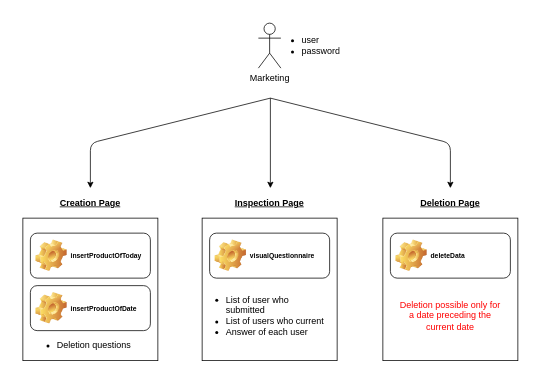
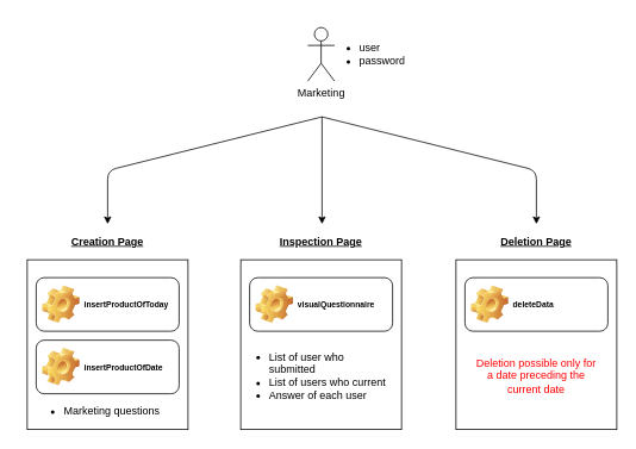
  <mxCell id="0" />
  <mxCell id="1" parent="0" />
  <mxCell id="2" value="Marketing" style="shape=umlActor;verticalLabelPosition=bottom;verticalAlign=top;html=1;outlineConnect=0;" vertex="1" parent="1"><mxGeometry x="344" y="30" width="30" height="60" as="geometry" /></mxCell>
  <mxCell id="3" value="" style="endArrow=classic;html=1;" edge="1" parent="1"><mxGeometry width="50" height="50" relative="1" as="geometry"><mxPoint x="360" y="130" as="sourcePoint" /><mxPoint x="120" y="250" as="targetPoint" /><Array as="points"><mxPoint x="120" y="190" /></Array></mxGeometry></mxCell>
  <mxCell id="4" value="" style="endArrow=classic;html=1;" edge="1" parent="1"><mxGeometry width="50" height="50" relative="1" as="geometry"><mxPoint x="360" y="130" as="sourcePoint" /><mxPoint x="600" y="250" as="targetPoint" /><Array as="points"><mxPoint x="600" y="190" /></Array></mxGeometry></mxCell>
  <mxCell id="5" value="" style="endArrow=classic;html=1;" edge="1" parent="1"><mxGeometry width="50" height="50" relative="1" as="geometry"><mxPoint x="360" y="130" as="sourcePoint" /><mxPoint x="360" y="250" as="targetPoint" /></mxGeometry></mxCell>
  <mxCell id="6" value="" style="rounded=0;whiteSpace=wrap;html=1;" vertex="1" parent="1"><mxGeometry x="30" y="290" width="180" height="190" as="geometry" /></mxCell>
  <mxCell id="7" value="" style="rounded=0;whiteSpace=wrap;html=1;" vertex="1" parent="1"><mxGeometry x="269" y="290" width="180" height="190" as="geometry" /></mxCell>
  <mxCell id="8" value="" style="rounded=0;whiteSpace=wrap;html=1;" vertex="1" parent="1"><mxGeometry x="510" y="290" width="180" height="190" as="geometry" /></mxCell>
  <mxCell id="9" value="&lt;b&gt;&lt;u&gt;Creation Page&lt;/u&gt;&lt;/b&gt;" style="text;html=1;strokeColor=none;fillColor=none;align=center;verticalAlign=middle;whiteSpace=wrap;rounded=0;" vertex="1" parent="1"><mxGeometry x="75" y="260" width="90" height="20" as="geometry" /></mxCell>
  <mxCell id="10" value="&lt;b&gt;&lt;u&gt;Inspection Page&lt;/u&gt;&lt;/b&gt;" style="text;html=1;strokeColor=none;fillColor=none;align=center;verticalAlign=middle;whiteSpace=wrap;rounded=0;" vertex="1" parent="1"><mxGeometry x="309" y="260" width="100" height="20" as="geometry" /></mxCell>
  <mxCell id="11" value="&lt;b&gt;&lt;u&gt;Deletion Page&lt;/u&gt;&lt;/b&gt;" style="text;html=1;strokeColor=none;fillColor=none;align=center;verticalAlign=middle;whiteSpace=wrap;rounded=0;" vertex="1" parent="1"><mxGeometry x="550" y="260" width="100" height="20" as="geometry" /></mxCell>
  <mxCell id="12" value="&lt;font style=&quot;font-size: 9px&quot;&gt;insertProductOfToday&lt;/font&gt;" style="label;whiteSpace=wrap;html=1;image=img/clipart/Gear_128x128.png" vertex="1" parent="1"><mxGeometry x="40" y="310" width="160" height="60" as="geometry" /></mxCell>
  <mxCell id="13" value="&lt;font style=&quot;font-size: 9px&quot;&gt;insertProductOfDate&lt;/font&gt;" style="label;whiteSpace=wrap;html=1;image=img/clipart/Gear_128x128.png" vertex="1" parent="1"><mxGeometry x="40" y="380" width="160" height="60" as="geometry" /></mxCell>
  <mxCell id="14" style="edgeStyle=orthogonalEdgeStyle;rounded=0;orthogonalLoop=1;jettySize=auto;html=1;exitX=0.5;exitY=1;exitDx=0;exitDy=0;" edge="1" parent="1" source="6" target="6"><mxGeometry relative="1" as="geometry" /></mxCell>
- <mxCell id="15" value="&lt;ul&gt;&lt;li&gt;Deletion questions&lt;/li&gt;&lt;/ul&gt;" style="text;html=1;strokeColor=none;fillColor=none;align=center;verticalAlign=middle;whiteSpace=wrap;rounded=0;" vertex="1" parent="1"><mxGeometry x="20" y="450" width="170" height="20" as="geometry" /></mxCell>
+ <mxCell id="15" value="&lt;ul&gt;&lt;li&gt;Marketing questions&lt;/li&gt;&lt;/ul&gt;" style="text;html=1;strokeColor=none;fillColor=none;align=center;verticalAlign=middle;whiteSpace=wrap;rounded=0;" vertex="1" parent="1"><mxGeometry x="20" y="450" width="170" height="20" as="geometry" /></mxCell>
  <mxCell id="16" value="&lt;font style=&quot;font-size: 9px&quot;&gt;visualQuestionnaire&lt;/font&gt;" style="label;whiteSpace=wrap;html=1;image=img/clipart/Gear_128x128.png" vertex="1" parent="1"><mxGeometry x="279" y="310" width="160" height="60" as="geometry" /></mxCell>
  <mxCell id="17" value="&lt;ul&gt;&lt;li&gt;List of user who submitted&lt;/li&gt;&lt;li&gt;List of users who current&lt;/li&gt;&lt;li&gt;Answer of each user&lt;/li&gt;&lt;/ul&gt;" style="text;html=1;strokeColor=none;fillColor=none;align=left;verticalAlign=middle;whiteSpace=wrap;rounded=0;" vertex="1" parent="1"><mxGeometry x="259" y="410" width="180" height="20" as="geometry" /></mxCell>
  <mxCell id="18" value="&lt;font style=&quot;font-size: 9px&quot;&gt;deleteData&lt;/font&gt;" style="label;whiteSpace=wrap;html=1;image=img/clipart/Gear_128x128.png" vertex="1" parent="1"><mxGeometry x="520" y="310" width="160" height="60" as="geometry" /></mxCell>
  <mxCell id="19" value="&lt;div&gt;&lt;span style=&quot;color: rgb(255 , 0 , 0)&quot;&gt;Deletion possible only for a date preceding the current date&lt;/span&gt;&lt;/div&gt;" style="text;html=1;strokeColor=none;fillColor=none;align=center;verticalAlign=middle;whiteSpace=wrap;rounded=0;" vertex="1" parent="1"><mxGeometry x="530" y="410" width="140" height="20" as="geometry" /></mxCell>
  <mxCell id="20" value="&lt;ul&gt;&lt;li&gt;user&lt;/li&gt;&lt;li&gt;password&lt;/li&gt;&lt;/ul&gt;" style="text;strokeColor=none;fillColor=none;html=1;whiteSpace=wrap;verticalAlign=middle;overflow=hidden;" vertex="1" parent="1"><mxGeometry x="360" y="20" width="100" height="80" as="geometry" /></mxCell>
